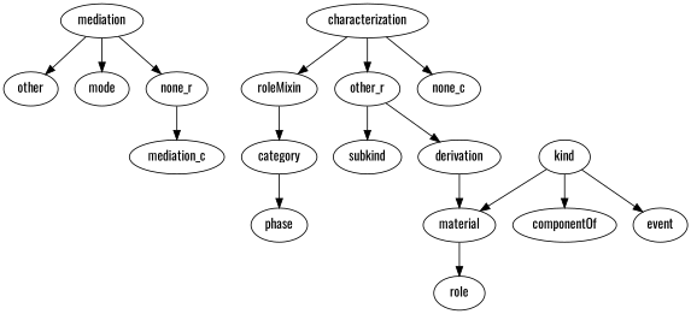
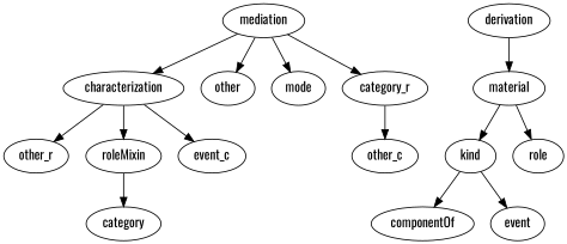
  strict digraph {
    fontname=Oswald
    node [fontname=Oswald]
    edge [fontname=Oswald]
    mediation
    characterization
    n3 [label=other]
    mode
-   none_r
+   none_r [label=category_r]
    other_r
    roleMixin
-   none_c
+   none_c [label=event_c]
    derivation
-   subkind
    category
-   phase
-   other_c [label=mediation_c]
+   other_c
    material
    kind
    role
    componentOf
    event
+   mediation -> characterization
    mediation -> n3
    mediation -> mode
    mediation -> none_r
    characterization -> other_r
    characterization -> roleMixin
    characterization -> none_c
    none_r -> other_c
-   other_r -> derivation
-   other_r -> subkind
    roleMixin -> category
    derivation -> material
-   category -> phase
-   kind -> material
+   material -> kind
    material -> role
    kind -> componentOf
    kind -> event
  }
